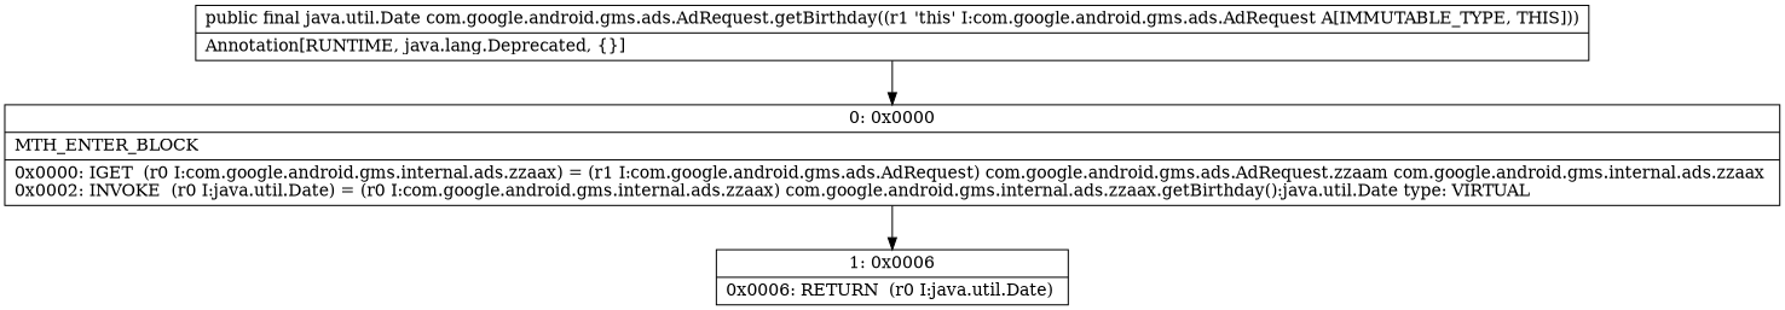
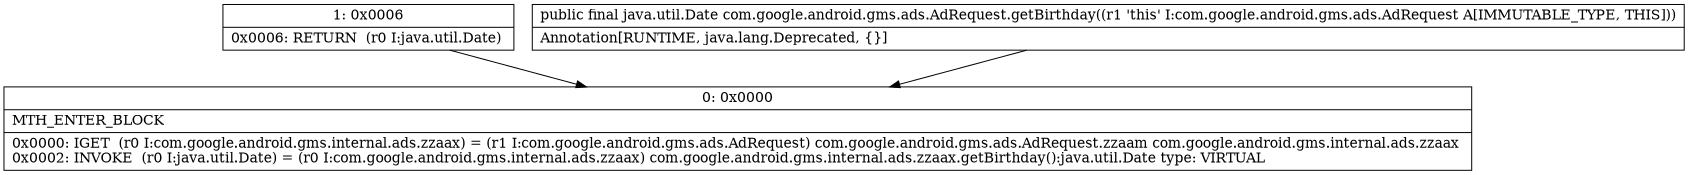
  digraph {
    node [shape=record]
    n1 [label="{0\:\ 0x0000|MTH_ENTER_BLOCK\l|0x0000: IGET  (r0 I:com.google.android.gms.internal.ads.zzaax) = (r1 I:com.google.android.gms.ads.AdRequest) com.google.android.gms.ads.AdRequest.zzaam com.google.android.gms.internal.ads.zzaax \l0x0002: INVOKE  (r0 I:java.util.Date) = (r0 I:com.google.android.gms.internal.ads.zzaax) com.google.android.gms.internal.ads.zzaax.getBirthday():java.util.Date type: VIRTUAL \l}"]
    n2 [label="{1\:\ 0x0006|0x0006: RETURN  (r0 I:java.util.Date) \l}"]
    n3 [label="{public final java.util.Date com.google.android.gms.ads.AdRequest.getBirthday((r1 'this' I:com.google.android.gms.ads.AdRequest A[IMMUTABLE_TYPE, THIS]))  | Annotation[RUNTIME, java.lang.Deprecated, \{\}]\l}"]
-   n1 -> n2
+   n2 -> n1
    n3 -> n1
  }
